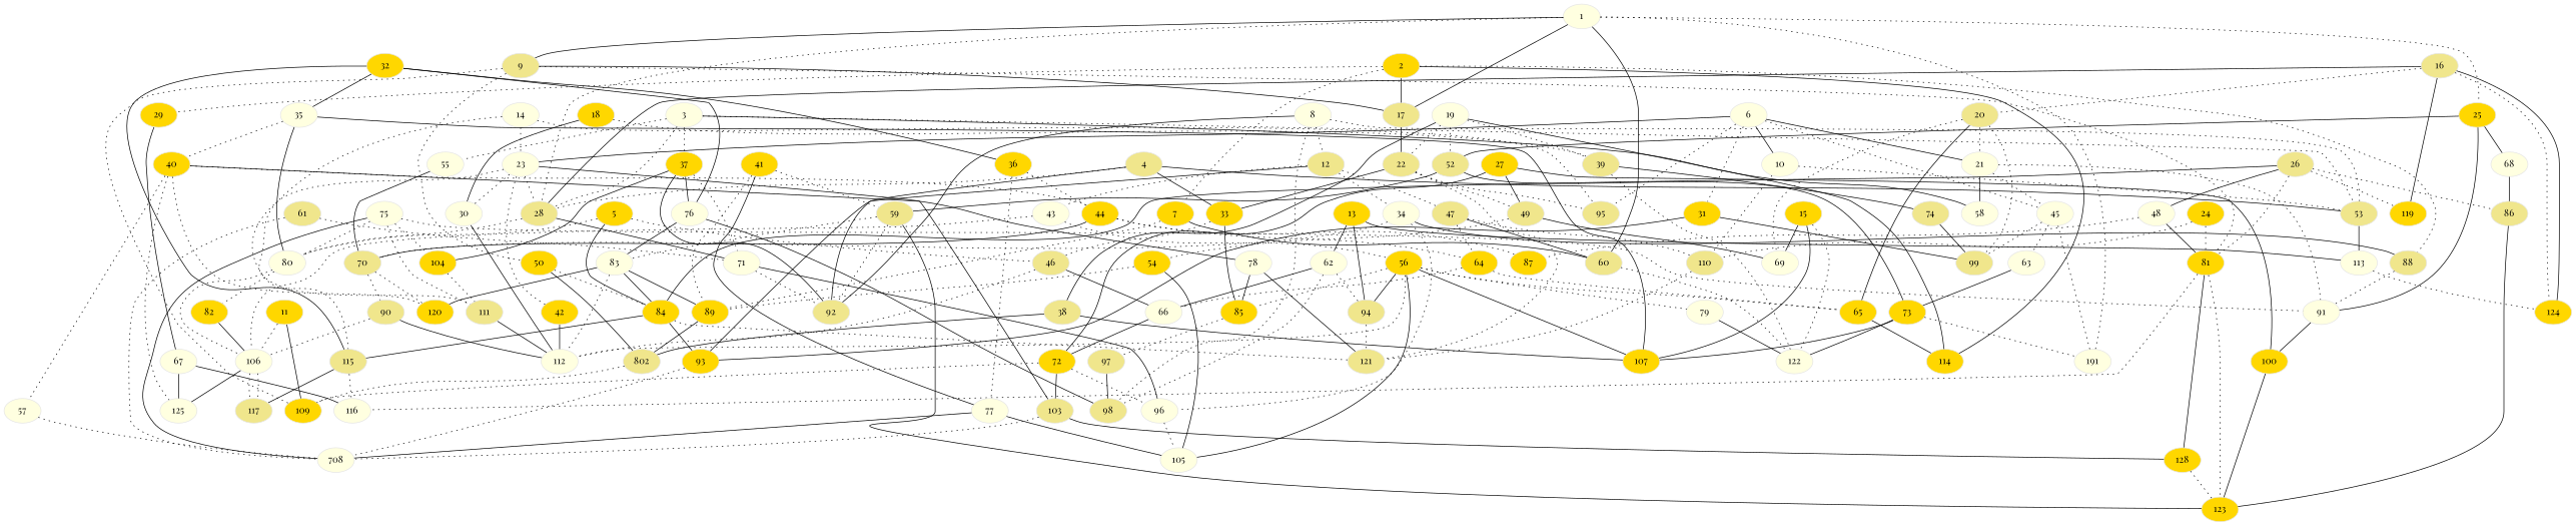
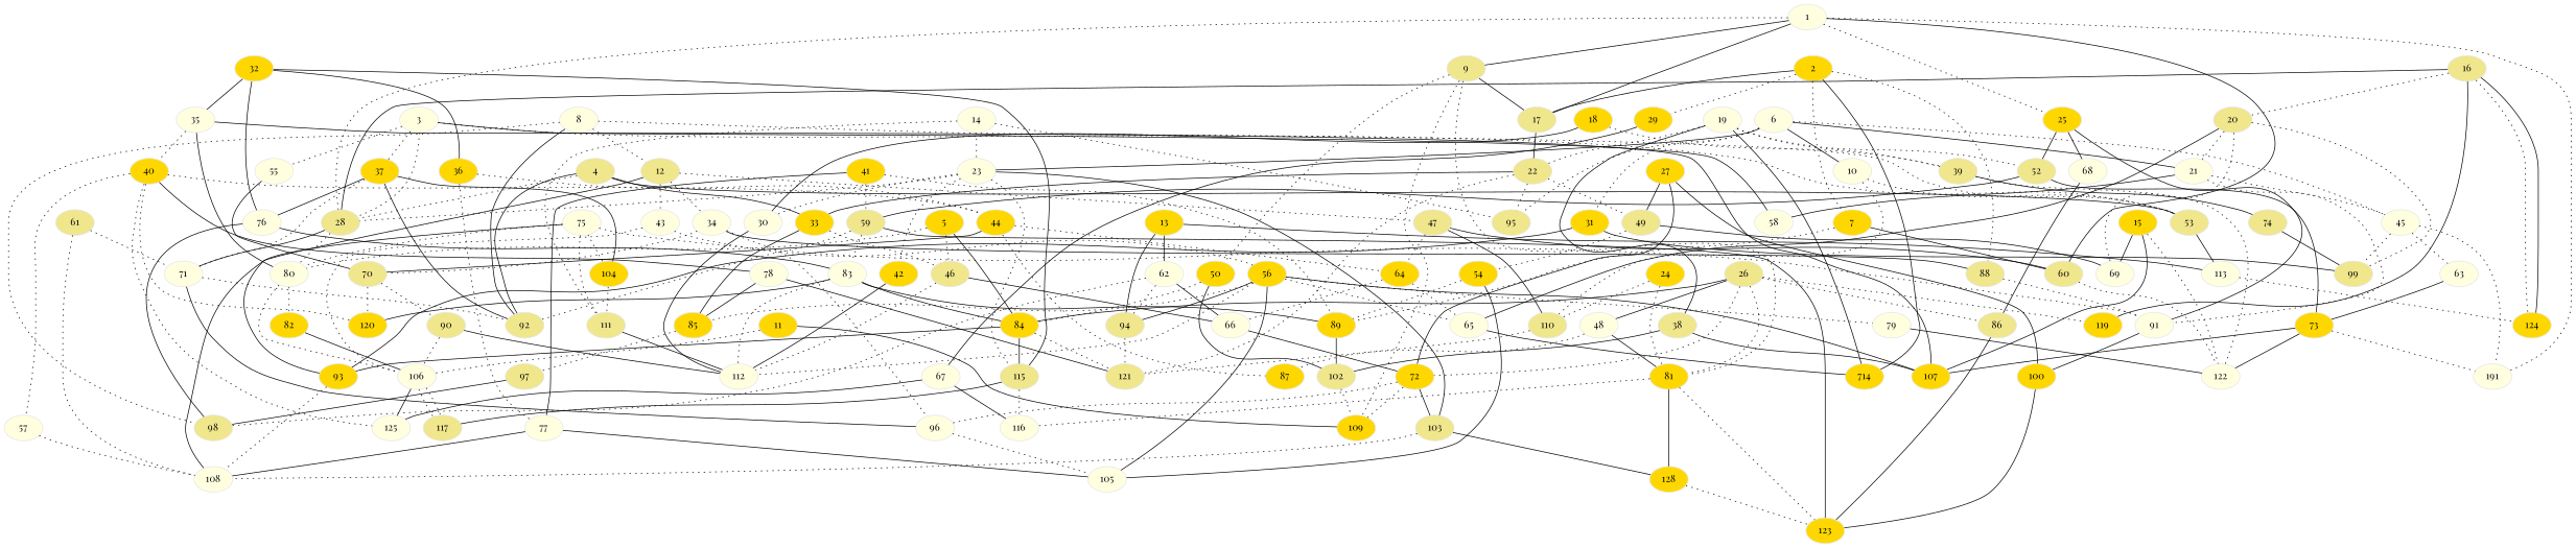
  graph {
    fontname="Playfair Display"
    node [color=gray90 fillcolor=gold fontname="Playfair Display" style=filled]
    edge [fontname="Playfair Display" style=dotted]
    1 [fillcolor=lightyellow]
    9 [fillcolor=khaki]
    17 [fillcolor=khaki]
    25
    28 [fillcolor=khaki]
    60 [fillcolor=khaki]
    n7 [fillcolor=lightyellow label=191]
    50
    81
    109
    22 [fillcolor=khaki]
    52 [fillcolor=khaki]
    91 [fillcolor=lightyellow]
    68 [fillcolor=lightyellow]
    80 [fillcolor=lightyellow]
    71 [fillcolor=lightyellow]
    122 [fillcolor=lightyellow]
    2
    7
    29
    88 [fillcolor=khaki]
-   114
+   114 [label=714]
    89
    67 [fillcolor=lightyellow]
    3 [fillcolor=lightyellow]
    37
    53 [fillcolor=khaki]
    55 [fillcolor=lightyellow]
    58 [fillcolor=lightyellow]
    92 [fillcolor=khaki]
    76 [fillcolor=lightyellow]
    104
    113 [fillcolor=lightyellow]
    70 [fillcolor=khaki]
    4 [fillcolor=khaki]
    33
    46 [fillcolor=khaki]
    85
    5
    84
    112 [fillcolor=lightyellow]
    66 [fillcolor=lightyellow]
    106 [fillcolor=lightyellow]
    82
    121 [fillcolor=khaki]
    115 [fillcolor=khaki]
    93
    6 [fillcolor=lightyellow]
    10 [fillcolor=lightyellow]
    21 [fillcolor=lightyellow]
    23 [fillcolor=lightyellow]
    31
    45 [fillcolor=lightyellow]
    95 [fillcolor=khaki]
    110 [fillcolor=khaki]
    30 [fillcolor=lightyellow]
    42
    103 [fillcolor=khaki]
    99 [fillcolor=khaki]
    63 [fillcolor=lightyellow]
-   102 [fillcolor=khaki label=802]
+   102 [fillcolor=khaki]
    8 [fillcolor=lightyellow]
    12 [fillcolor=khaki]
    98 [fillcolor=khaki]
    34 [fillcolor=lightyellow]
    43 [fillcolor=lightyellow]
    47 [fillcolor=khaki]
    123
    116 [fillcolor=lightyellow]
    n70 [label=128]
    11
    125 [fillcolor=lightyellow]
    117 [fillcolor=khaki]
    96 [fillcolor=lightyellow]
    56
    64
    94 [fillcolor=khaki]
    13
    62 [fillcolor=lightyellow]
    124
    14 [fillcolor=lightyellow]
    111 [fillcolor=khaki]
    69 [fillcolor=lightyellow]
    15
    107
    16 [fillcolor=khaki]
    20 [fillcolor=khaki]
    119
-   65
+   65 [fillcolor=lightyellow]
    49 [fillcolor=khaki]
    18
    39 [fillcolor=khaki]
    74 [fillcolor=khaki]
    19 [fillcolor=lightyellow]
    38 [fillcolor=khaki]
    59 [fillcolor=khaki]
    73
    100
    54
-   108 [fillcolor=lightyellow label=708]
+   108 [fillcolor=lightyellow]
    24
    86 [fillcolor=khaki]
    26 [fillcolor=khaki]
    48 [fillcolor=lightyellow]
    72
    87
    27
    32
    35 [fillcolor=lightyellow]
    36
    40
    44
    77 [fillcolor=lightyellow]
    83 [fillcolor=lightyellow]
    97 [fillcolor=khaki]
    120
    90 [fillcolor=khaki]
    105 [fillcolor=lightyellow]
    57 [fillcolor=lightyellow]
    78 [fillcolor=lightyellow]
    41
    79 [fillcolor=lightyellow]
    61 [fillcolor=khaki]
    75 [fillcolor=lightyellow]
    1 -- 9 [style=solid]
    1 -- 17 [style=solid]
    1 -- 25
    1 -- 28
    1 -- 60 [style=solid]
    1 -- n7
    9 -- 17 [style=solid]
    9 -- 50
    9 -- 81
    9 -- 109
    17 -- 22 [style=solid]
    25 -- 52 [style=solid]
    25 -- 91 [style=solid]
    25 -- 68 [style=solid]
    28 -- 80
    28 -- 71 [style=solid]
    60 -- 122
    50 -- 84
    50 -- 102 [style=solid]
    81 -- 123
    81 -- 116
    81 -- n70 [style=solid]
    22 -- 33 [style=solid]
    22 -- 121
    22 -- 95
    22 -- 49
    52 -- 59 [style=solid]
    52 -- 73 [style=solid]
    91 -- 100 [style=solid]
    68 -- 86 [style=solid]
    80 -- 106
    80 -- 82
    71 -- 92
    71 -- 96 [style=solid]
    2 -- 17 [style=solid]
    2 -- 7
    2 -- 29
    2 -- 88
    2 -- 114 [style=solid]
    7 -- 60 [style=solid]
    7 -- 89
    29 -- 67 [style=solid]
    88 -- 91
    89 -- 102 [style=solid]
    67 -- 116 [style=solid]
    67 -- 125 [style=solid]
    3 -- 28
    3 -- 37
    3 -- 53
    3 -- 55
    3 -- 58 [style=solid]
    37 -- 71
    37 -- 92 [style=solid]
    37 -- 76 [style=solid]
    37 -- 104 [style=solid]
    53 -- 113 [style=solid]
    55 -- 70 [style=solid]
    76 -- 98 [style=solid]
    76 -- 83 [style=solid]
    104 -- 111
    113 -- 124
    70 -- 120
    70 -- 90
    4 -- 28
    4 -- 53 [style=solid]
    4 -- 92 [style=solid]
    4 -- 33 [style=solid]
    33 -- 46
    33 -- 85 [style=solid]
    46 -- 112
    46 -- 66 [style=solid]
    85 -- 97
    5 -- 80
    5 -- 46
    5 -- 84 [style=solid]
    84 -- 121
    84 -- 115 [style=solid]
    84 -- 93 [style=solid]
    66 -- 72 [style=solid]
    106 -- 125 [style=solid]
    106 -- 117
    106 -- 117
    82 -- 106 [style=solid]
    115 -- 116
    115 -- 117 [style=solid]
    93 -- 108
    6 -- 10 [style=solid]
    6 -- 21 [style=solid]
    6 -- 23 [style=solid]
    6 -- 31
    6 -- 45
    6 -- 95
    10 -- 53
    10 -- 110
    21 -- 91
    21 -- 58 [style=solid]
    21 -- 45
    23 -- 28
    23 -- 115
    23 -- 30
    23 -- 42
    23 -- 103 [style=solid]
    31 -- 93 [style=solid]
    31 -- 99 [style=solid]
    45 -- n7
    45 -- 99
    45 -- 63
    110 -- 121
    30 -- 112 [style=solid]
    42 -- 112 [style=solid]
    103 -- n70 [style=solid]
    103 -- 108
    63 -- 73 [style=solid]
    102 -- 109
    8 -- 53
    8 -- 92 [style=solid]
    8 -- 12
    8 -- 98
    12 -- 93 [style=solid]
    12 -- 34
    12 -- 43
    12 -- 47
    34 -- 88 [style=solid]
    34 -- 70
    34 -- 96
    43 -- 106
    43 -- 56
    47 -- 60 [style=solid]
-   47 -- 110
+   47 -- 110 [style=solid]
    47 -- 64
    n70 -- 123
    11 -- 109 [style=solid]
    11 -- 106
    96 -- 105
    56 -- 85
    56 -- 112
    56 -- 94 [style=solid]
    56 -- 107 [style=solid]
    56 -- 65
    56 -- 105 [style=solid]
    56 -- 79
    64 -- 66
    64 -- 65
    94 -- 121
    13 -- 113 [style=solid]
    13 -- 94 [style=solid]
    13 -- 62 [style=solid]
    62 -- 66 [style=solid]
    62 -- 98
    62 -- 94
    14 -- 23
    14 -- 95
    14 -- 111
    111 -- 112 [style=solid]
    15 -- 122
    15 -- 69 [style=solid]
    15 -- 107 [style=solid]
    16 -- 28 [style=solid]
    16 -- 124
    16 -- 124 [style=solid]
    16 -- 20
    16 -- 119 [style=solid]
    20 -- 21
    20 -- 99
    20 -- 69
    20 -- 65 [style=solid]
    65 -- 114 [style=solid]
    49 -- 69 [style=solid]
    49 -- 54
    18 -- 30 [style=solid]
    18 -- 39
    39 -- 122
    39 -- 74 [style=solid]
    74 -- 99 [style=solid]
    19 -- 22
    19 -- 52
    19 -- 114 [style=solid]
    19 -- 39
    19 -- 38 [style=solid]
    38 -- 102 [style=solid]
    38 -- 107 [style=solid]
    59 -- 92
    59 -- 123 [style=solid]
    59 -- 83
    73 -- n7
    73 -- 122 [style=solid]
    73 -- 107 [style=solid]
    100 -- 123 [style=solid]
    54 -- 89
    54 -- 105 [style=solid]
    24 -- 81
    24 -- 110
    86 -- 123 [style=solid]
    26 -- 81
    26 -- 84 [style=solid]
    26 -- 119
    26 -- 86
    26 -- 48 [style=solid]
+   26 -- 72
    48 -- 81 [style=solid]
    48 -- 87
    72 -- 109
    72 -- 103 [style=solid]
    72 -- 96
    27 -- 49 [style=solid]
    27 -- 100 [style=solid]
    27 -- 72 [style=solid]
    32 -- 76 [style=solid]
    32 -- 115 [style=solid]
    32 -- 35 [style=solid]
    32 -- 36 [style=solid]
    35 -- 80 [style=solid]
    35 -- 107 [style=solid]
    35 -- 40
    36 -- 44
    36 -- 77
    40 -- 125
    40 -- 44
    40 -- 120
    40 -- 57
    40 -- 78 [style=solid]
    44 -- 70 [style=solid]
    44 -- 64
    44 -- 87
    77 -- 108 [style=solid]
    77 -- 105 [style=solid]
    83 -- 89 [style=solid]
    83 -- 84 [style=solid]
    83 -- 112
    83 -- 120 [style=solid]
    97 -- 98 [style=solid]
    90 -- 112 [style=solid]
    90 -- 106
    57 -- 108
    78 -- 85 [style=solid]
    78 -- 121 [style=solid]
    41 -- 89
    41 -- 59
    41 -- 77 [style=solid]
    79 -- 122 [style=solid]
    61 -- 71
    61 -- 108
    75 -- 91
    75 -- 80
    75 -- 104
    75 -- 111
    75 -- 108 [style=solid]
  }
